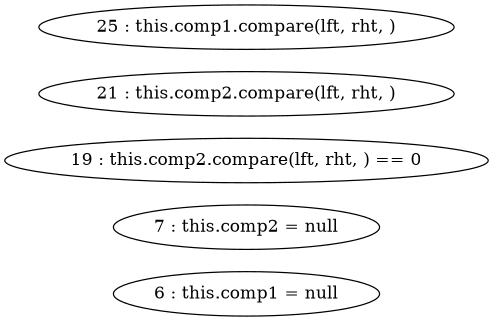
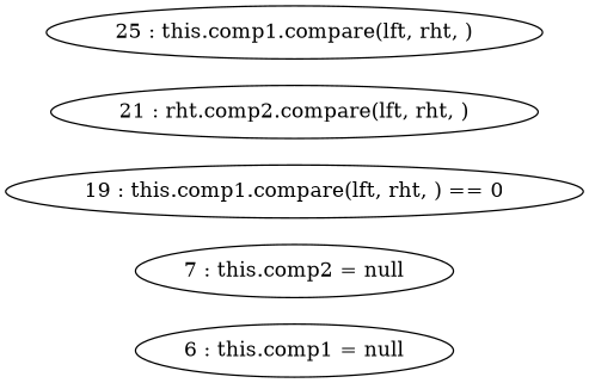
  digraph {
    rankdir=LR
    "6 : this.comp1 = null"
    "7 : this.comp2 = null"
-   "19 : this.comp1.compare(lft, rht, ) == 0" [label="19 : this.comp2.compare(lft, rht, ) == 0"]
-   "21 : this.comp2.compare(lft, rht, )"
+   "19 : this.comp1.compare(lft, rht, ) == 0"
+   "21 : this.comp2.compare(lft, rht, )" [label="21 : rht.comp2.compare(lft, rht, )"]
    "25 : this.comp1.compare(lft, rht, )"
  }
